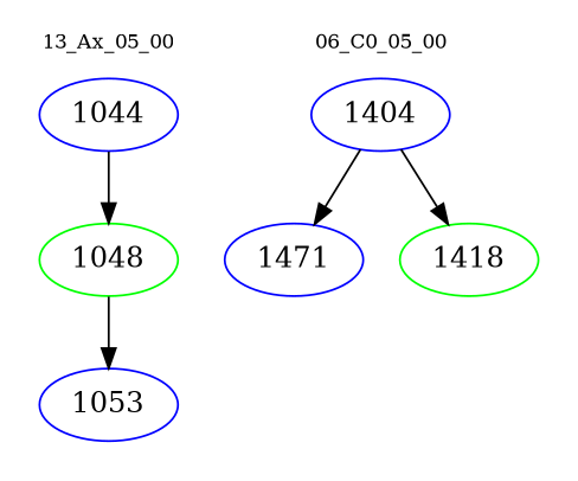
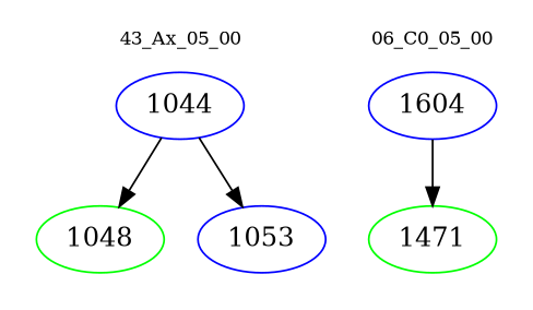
  digraph {
    node [color=blue]
    edge [color=black]
    n1 [label=1044]
    n2 [color=green label=1048]
    n3 [label=1053]
-   n4 [label=1404]
-   n5 [label=1471]
-   n6 [color=green label=1418]
+   n4 [label=1604]
+   n5 [color=green label=1471]
    subgraph cluster_1 {
      color=white
      fontsize=10
-     label="13_Ax_05_00"
+     label="43_Ax_05_00"
      n1
      n2
      n3
    }
    subgraph cluster_2 {
      color=white
      fontsize=10
      label="06_C0_05_00"
      n4
      n5
-     n6
    }
    n1 -> n2
-   n2 -> n3
+   n1 -> n3
    n4 -> n5
-   n4 -> n6
  }
